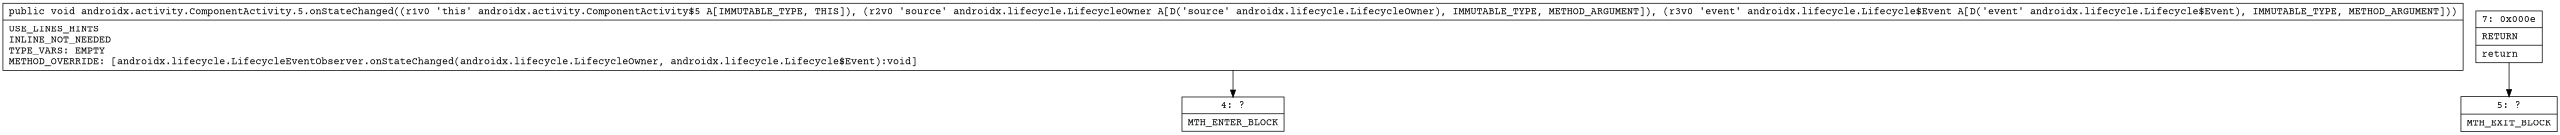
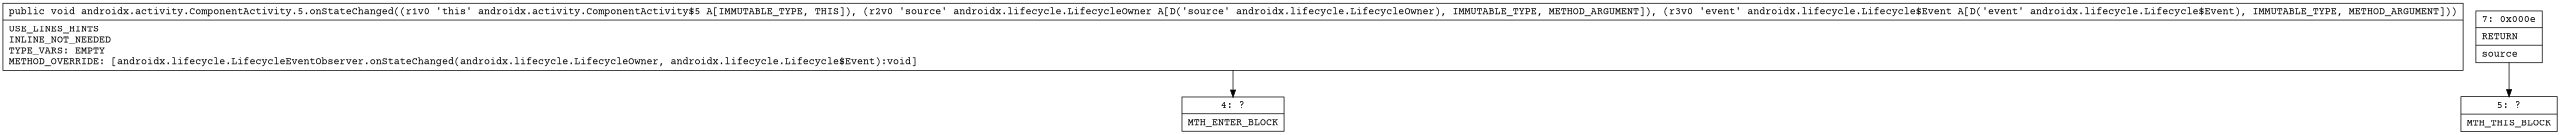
  digraph {
    fontname="Courier Prime"
    node [fontname="Courier Prime" shape=record]
    edge [fontname="Courier Prime"]
    n1 [label="{4\:\ ?|MTH_ENTER_BLOCK\l}"]
-   n2 [label="{7\:\ 0x000e|RETURN\l|return\l}"]
-   n3 [label="{5\:\ ?|MTH_EXIT_BLOCK\l}"]
+   n2 [label="{7\:\ 0x000e|RETURN\l|source\l}"]
+   n3 [label="{5\:\ ?|MTH_THIS_BLOCK\l}"]
    n4 [label="{public void androidx.activity.ComponentActivity.5.onStateChanged((r1v0 'this' androidx.activity.ComponentActivity$5 A[IMMUTABLE_TYPE, THIS]), (r2v0 'source' androidx.lifecycle.LifecycleOwner A[D('source' androidx.lifecycle.LifecycleOwner), IMMUTABLE_TYPE, METHOD_ARGUMENT]), (r3v0 'event' androidx.lifecycle.Lifecycle$Event A[D('event' androidx.lifecycle.Lifecycle$Event), IMMUTABLE_TYPE, METHOD_ARGUMENT]))  | USE_LINES_HINTS\lINLINE_NOT_NEEDED\lTYPE_VARS: EMPTY\lMETHOD_OVERRIDE: [androidx.lifecycle.LifecycleEventObserver.onStateChanged(androidx.lifecycle.LifecycleOwner, androidx.lifecycle.Lifecycle$Event):void]\l}"]
    n2 -> n3
    n4 -> n1
  }
